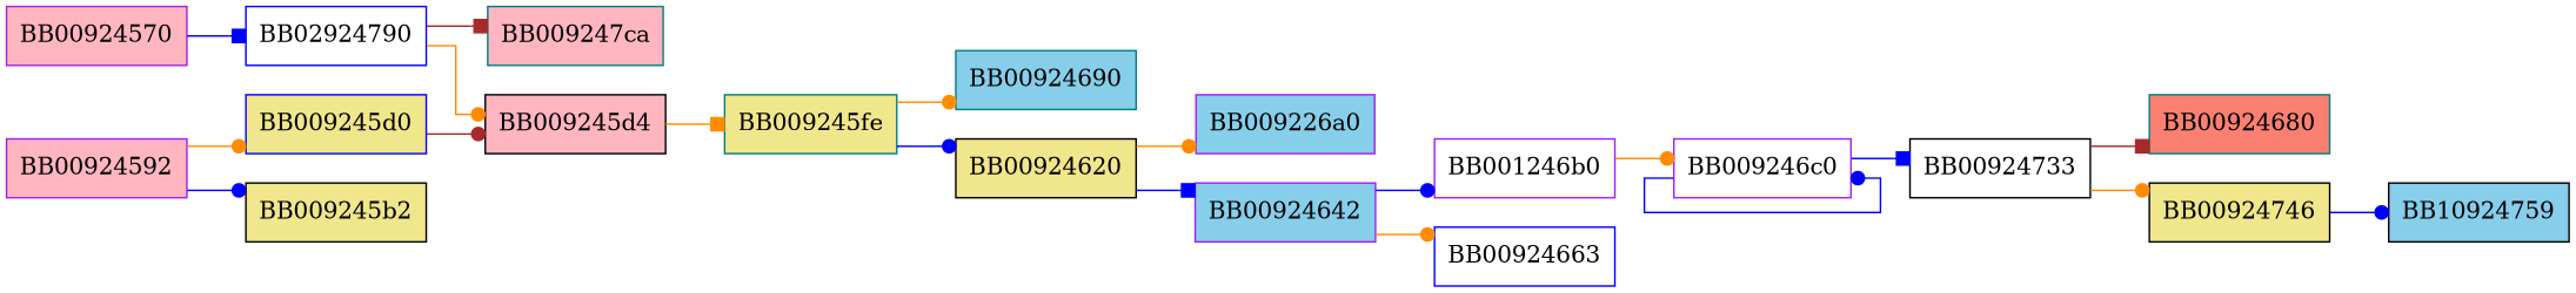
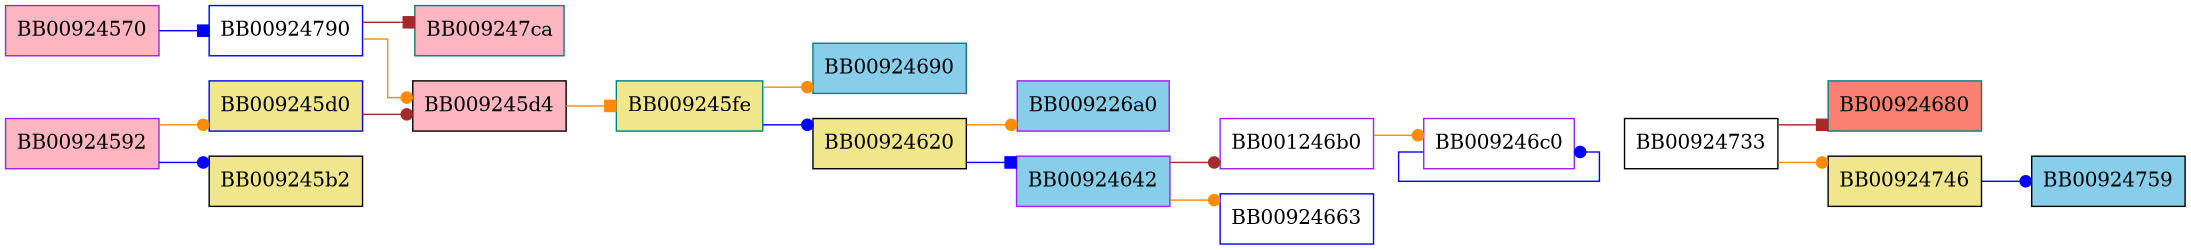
  digraph {
    rankdir=LR
    splines=ortho
    node [color=purple fillcolor=white shape=box style=filled]
    edge [arrowhead=dot color=blue]
    BB00924570 [fillcolor=lightpink]
-   BB00924790 [color=blue label=BB02924790]
+   BB00924790 [color=blue]
    BB009245d4 [color=black fillcolor=lightpink]
    BB009247ca [color=teal fillcolor=lightpink]
    BB00924592 [fillcolor=lightpink]
    BB009245d0 [color=blue fillcolor=khaki]
    BB009245b2 [color=black fillcolor=khaki]
    BB009245fe [color=teal fillcolor=khaki]
    BB00924680 [color=teal fillcolor=salmon]
    BB00924690 [color=teal fillcolor=skyblue]
    BB00924620 [color=black fillcolor=khaki]
    n12 [fillcolor=skyblue label=BB009226a0]
    BB00924642 [fillcolor=skyblue]
    n14 [label=BB001246b0]
    BB00924663 [color=blue]
    BB009246c0
    BB00924733 [color=black]
    BB00924746 [color=black fillcolor=khaki]
-   BB00924759 [color=black fillcolor=skyblue label=BB10924759]
+   BB00924759 [color=black fillcolor=skyblue]
    BB00924570 -> BB00924790 [arrowhead=box]
    BB00924790 -> BB009245d4 [color=darkorange]
    BB00924790 -> BB009247ca [arrowhead=box color=brown]
    BB009245d4 -> BB009245fe [arrowhead=box color=darkorange]
    BB00924592 -> BB009245d0 [color=darkorange]
    BB00924592 -> BB009245b2
    BB009245d0 -> BB009245d4 [color=brown]
    BB009245fe -> BB00924690 [color=darkorange]
    BB009245fe -> BB00924620
    BB00924620 -> n12 [color=darkorange]
    BB00924620 -> BB00924642 [arrowhead=box]
-   BB00924642 -> n14
+   BB00924642 -> n14 [color=brown]
    BB00924642 -> BB00924663 [color=darkorange]
    n14 -> BB009246c0 [color=darkorange]
    BB009246c0 -> BB009246c0
-   BB009246c0 -> BB00924733 [arrowhead=box]
    BB00924733 -> BB00924680 [arrowhead=box color=brown]
    BB00924733 -> BB00924746 [color=darkorange]
    BB00924746 -> BB00924759
  }
